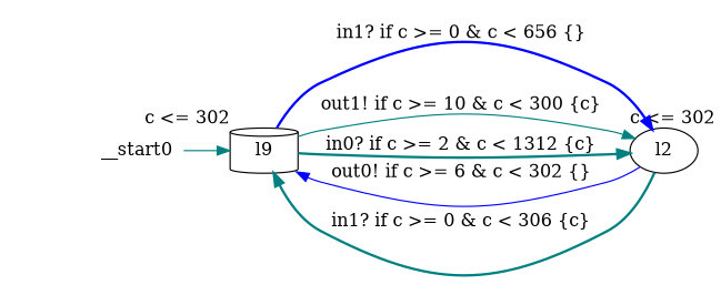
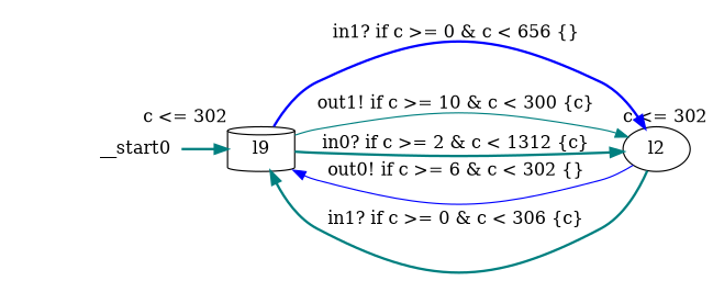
  digraph {
    rankdir=LR
    node [margin=0 xlabel="c <= 302"]
    edge [color=teal style=solid]
    __start0 [shape=none margin="" xlabel=""]
    n2 [label=l9 shape=cylinder]
    n3 [label=l2 shape=ellipse]
-   __start0 -> n2
+   __start0 -> n2 [style=bold]
    n2 -> n3 [color=blue label="in1? if c >= 0 & c < 656 {} " style=bold]
    n2 -> n3 [label="out1! if c >= 10 & c < 300 {c} "]
    n2 -> n3 [label="in0? if c >= 2 & c < 1312 {c} " style=bold]
    n3 -> n2 [color=blue label="out0! if c >= 6 & c < 302 {} "]
    n3 -> n2 [label="in1? if c >= 0 & c < 306 {c} " style=bold]
  }
